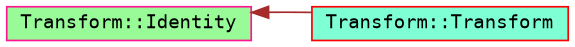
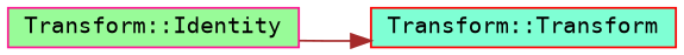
  digraph {
    rankdir=RL
    node [fontname=Consolas fontsize=11 shape=box style=filled]
    n1 [color=red fillcolor=aquamarine fontcolor=black height=0.2 label="Transform::Transform" width=0.4]
    n2 [color=deeppink fillcolor=palegreen height=0.2 label="Transform::Identity" width=0.4]
-   n2 -> n1 [color=brown dir=back fontname=Consolas fontsize=11 labelfontname=Helvetica labelfontsize=10 style=solid]
+   n1 -> n2 [color=brown dir=back fontname=Consolas fontsize=11 labelfontname=Helvetica labelfontsize=10 style=solid]
  }
